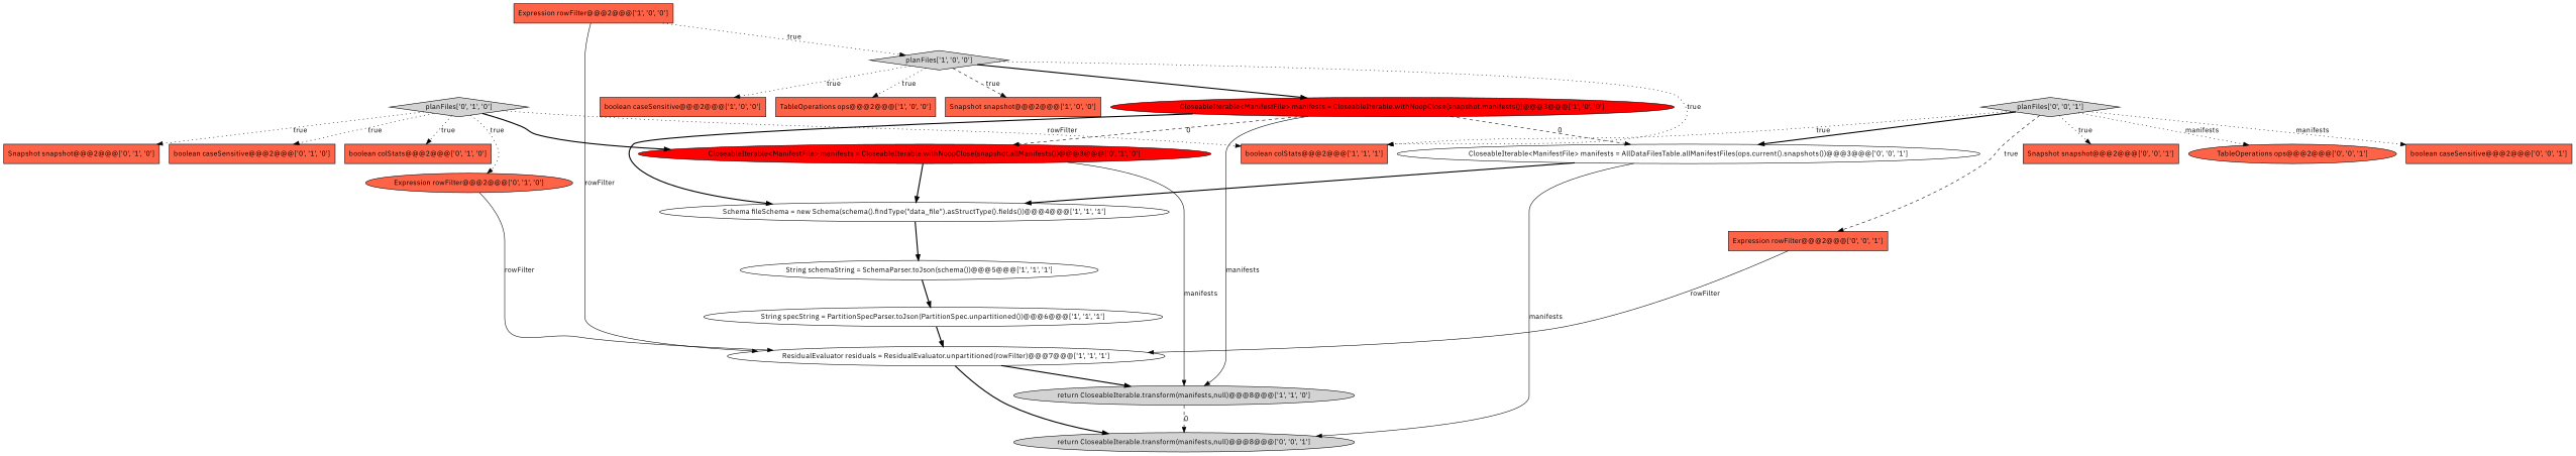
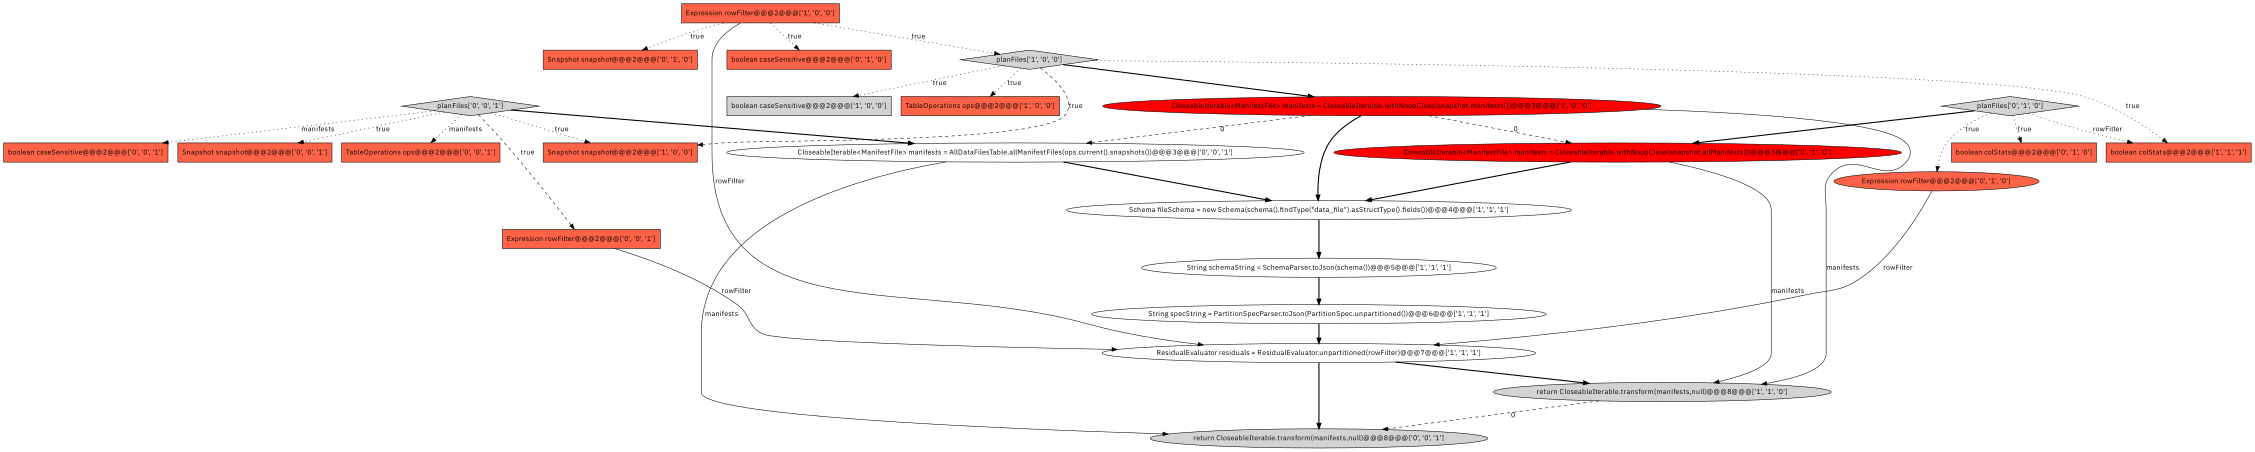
  digraph {
    fontname="IBM Plex Sans"
    node [fillcolor=tomato fontname="IBM Plex Sans" shape=box style=filled]
    edge [fontname="IBM Plex Sans" style=dotted]
    n1 [label="boolean colStats@@@2@@@['1', '1', '1']"]
    n2 [label="Snapshot snapshot@@@2@@@['0', '1', '0']"]
    n3 [fillcolor=lightgray label="return CloseableIterable.transform(manifests,null)@@@8@@@['1', '1', '0']" shape=ellipse]
    n4 [fillcolor=lightgray label="return CloseableIterable.transform(manifests,null)@@@8@@@['0', '0', '1']" shape=ellipse]
    n5 [label="Expression rowFilter@@@2@@@['0', '1', '0']" shape=ellipse]
    n6 [fillcolor=white label="ResidualEvaluator residuals = ResidualEvaluator.unpartitioned(rowFilter)@@@7@@@['1', '1', '1']" shape=ellipse]
    n7 [label="boolean caseSensitive@@@2@@@['0', '1', '0']"]
    n8 [label="Snapshot snapshot@@@2@@@['1', '0', '0']"]
    n9 [label="Expression rowFilter@@@2@@@['1', '0', '0']"]
    n10 [fillcolor=lightgray label="planFiles['1', '0', '0']" shape=diamond]
-   n11 [label="boolean caseSensitive@@@2@@@['1', '0', '0']"]
+   n11 [fillcolor=lightgray label="boolean caseSensitive@@@2@@@['1', '0', '0']"]
    n12 [fillcolor=red label="CloseableIterable<ManifestFile> manifests = CloseableIterable.withNoopClose(snapshot.manifests())@@@3@@@['1', '0', '0']" shape=ellipse]
    n13 [label="TableOperations ops@@@2@@@['1', '0', '0']"]
    n14 [fillcolor=white label="CloseableIterable<ManifestFile> manifests = AllDataFilesTable.allManifestFiles(ops.current().snapshots())@@@3@@@['0', '0', '1']" shape=ellipse]
    n15 [fillcolor=white label="Schema fileSchema = new Schema(schema().findType(\"data_file\").asStructType().fields())@@@4@@@['1', '1', '1']" shape=ellipse]
    n16 [fillcolor=red label="CloseableIterable<ManifestFile> manifests = CloseableIterable.withNoopClose(snapshot.allManifests())@@@3@@@['0', '1', '0']" shape=ellipse]
    n17 [fillcolor=white label="String specString = PartitionSpecParser.toJson(PartitionSpec.unpartitioned())@@@6@@@['1', '1', '1']" shape=ellipse]
    n18 [fillcolor=white label="String schemaString = SchemaParser.toJson(schema())@@@5@@@['1', '1', '1']" shape=ellipse]
    n19 [fillcolor=lightgray label="planFiles['0', '0', '1']" shape=diamond]
    n20 [label="Expression rowFilter@@@2@@@['0', '0', '1']"]
    n21 [label="Snapshot snapshot@@@2@@@['0', '0', '1']"]
-   n22 [label="TableOperations ops@@@2@@@['0', '0', '1']" shape=ellipse]
+   n22 [label="TableOperations ops@@@2@@@['0', '0', '1']"]
    n23 [label="boolean caseSensitive@@@2@@@['0', '0', '1']"]
    n24 [fillcolor=lightgray label="planFiles['0', '1', '0']" shape=diamond]
    n25 [label="boolean colStats@@@2@@@['0', '1', '0']"]
    n3 -> n4 [label=0 style=dashed]
    n5 -> n6 [label=rowFilter style=solid]
    n6 -> n3 [style=bold]
    n6 -> n4 [style=bold]
    n9 -> n6 [label=rowFilter style=solid]
    n9 -> n10 [label=true]
    n10 -> n1 [label=true]
    n10 -> n8 [label=true style=dashed]
    n10 -> n11 [label=true]
    n10 -> n12 [style=bold]
    n10 -> n13 [label=true]
    n12 -> n3 [label=manifests style=solid]
    n12 -> n14 [label=0 style=dashed]
    n12 -> n15 [style=bold]
    n12 -> n16 [label=0 style=dashed]
    n14 -> n4 [label=manifests style=solid]
    n14 -> n15 [style=bold]
    n15 -> n18 [style=bold]
    n16 -> n3 [label=manifests style=solid]
    n16 -> n15 [style=bold]
    n17 -> n6 [style=bold]
    n18 -> n17 [style=bold]
-   n19 -> n1 [label=true]
+   n19 -> n8 [label=true]
    n19 -> n14 [style=bold]
    n19 -> n20 [label=true style=dashed]
    n19 -> n21 [label=true]
    n19 -> n22 [label=manifests]
    n19 -> n23 [label=manifests]
    n20 -> n6 [label=rowFilter style=solid]
    n24 -> n1 [label=rowFilter]
-   n24 -> n2 [label=true]
+   n9 -> n2 [label=true]
    n24 -> n5 [label=true]
-   n24 -> n7 [label=true]
+   n9 -> n7 [label=true]
    n24 -> n16 [style=bold]
    n24 -> n25 [label=true]
  }
